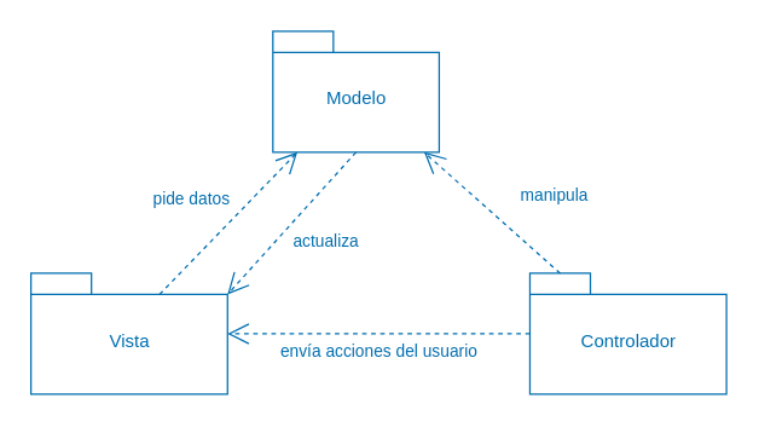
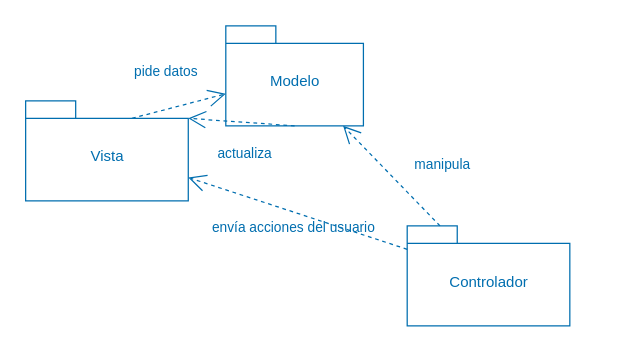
  <mxCell id="0" />
  <mxCell id="1" parent="0" />
  <mxCell id="2" value="Modelo" style="shape=folder;fontStyle=0;spacingTop=10;tabWidth=40;tabHeight=14;tabPosition=left;html=1;fillColor=none;fontColor=#006EAF;strokeColor=#006EAF;" vertex="1" parent="1"><mxGeometry x="180" y="20" width="110" height="80" as="geometry" /></mxCell>
- <mxCell id="3" value="Vista" style="shape=folder;fontStyle=0;spacingTop=10;tabWidth=40;tabHeight=14;tabPosition=left;html=1;fillColor=none;fontColor=#006EAF;strokeColor=#006EAF;" vertex="1" parent="1"><mxGeometry x="20" y="180" width="130" height="80" as="geometry" /></mxCell>
- <mxCell id="4" value="Controlador" style="shape=folder;fontStyle=0;spacingTop=10;tabWidth=40;tabHeight=14;tabPosition=left;html=1;fillColor=none;fontColor=#006EAF;strokeColor=#006EAF;" vertex="1" parent="1"><mxGeometry x="350" y="180" width="130" height="80" as="geometry" /></mxCell>
+ <mxCell id="3" value="Vista" style="shape=folder;fontStyle=0;spacingTop=10;tabWidth=40;tabHeight=14;tabPosition=left;html=1;fillColor=none;fontColor=#006EAF;strokeColor=#006EAF;" vertex="1" parent="1"><mxGeometry x="20" y="80" width="130" height="80" as="geometry" /></mxCell>
+ <mxCell id="4" value="Controlador" style="shape=folder;fontStyle=0;spacingTop=10;tabWidth=40;tabHeight=14;tabPosition=left;html=1;fillColor=none;fontColor=#006EAF;strokeColor=#006EAF;" vertex="1" parent="1"><mxGeometry x="325" y="180" width="130" height="80" as="geometry" /></mxCell>
  <mxCell id="5" value="actualiza" style="endArrow=open;endSize=12;dashed=1;html=1;fontColor=#006EAF;labelBackgroundColor=none;strokeColor=#006EAF;entryX=0;entryY=0;entryDx=130;entryDy=14;entryPerimeter=0;exitX=0.5;exitY=1;exitDx=0;exitDy=0;exitPerimeter=0;" edge="1" parent="1" source="2" target="3"><mxGeometry x="-0.102" y="25" width="160" relative="1" as="geometry"><mxPoint x="200" y="220" as="sourcePoint" /><mxPoint x="360" y="220" as="targetPoint" /><mxPoint as="offset" /></mxGeometry></mxCell>
  <mxCell id="6" value="manipula" style="endArrow=open;endSize=12;dashed=1;html=1;fontColor=#006EAF;labelBackgroundColor=none;strokeColor=#006EAF;" edge="1" parent="1" source="4" target="2"><mxGeometry x="-0.382" y="-35" width="160" relative="1" as="geometry"><mxPoint x="222.5" y="110" as="sourcePoint" /><mxPoint x="157.5" y="190" as="targetPoint" /><mxPoint as="offset" /></mxGeometry></mxCell>
  <mxCell id="7" value="envía acciones del usuario" style="endArrow=open;endSize=12;dashed=1;html=1;fontColor=#006EAF;labelBackgroundColor=none;strokeColor=#006EAF;" edge="1" parent="1" source="4" target="3"><mxGeometry y="11" width="160" relative="1" as="geometry"><mxPoint x="250" y="330" as="sourcePoint" /><mxPoint x="157.5" y="190" as="targetPoint" /><mxPoint y="1" as="offset" /></mxGeometry></mxCell>
  <mxCell id="8" value="pide datos" style="endArrow=open;endSize=12;dashed=1;html=1;fontColor=#006EAF;labelBackgroundColor=none;strokeColor=#006EAF;exitX=0;exitY=0;exitDx=85;exitDy=14;exitPerimeter=0;" edge="1" parent="1" source="3" target="2"><mxGeometry x="-0.083" y="29" width="160" relative="1" as="geometry"><mxPoint x="230" y="200" as="sourcePoint" /><mxPoint x="135" y="190" as="targetPoint" /><mxPoint as="offset" /></mxGeometry></mxCell>
